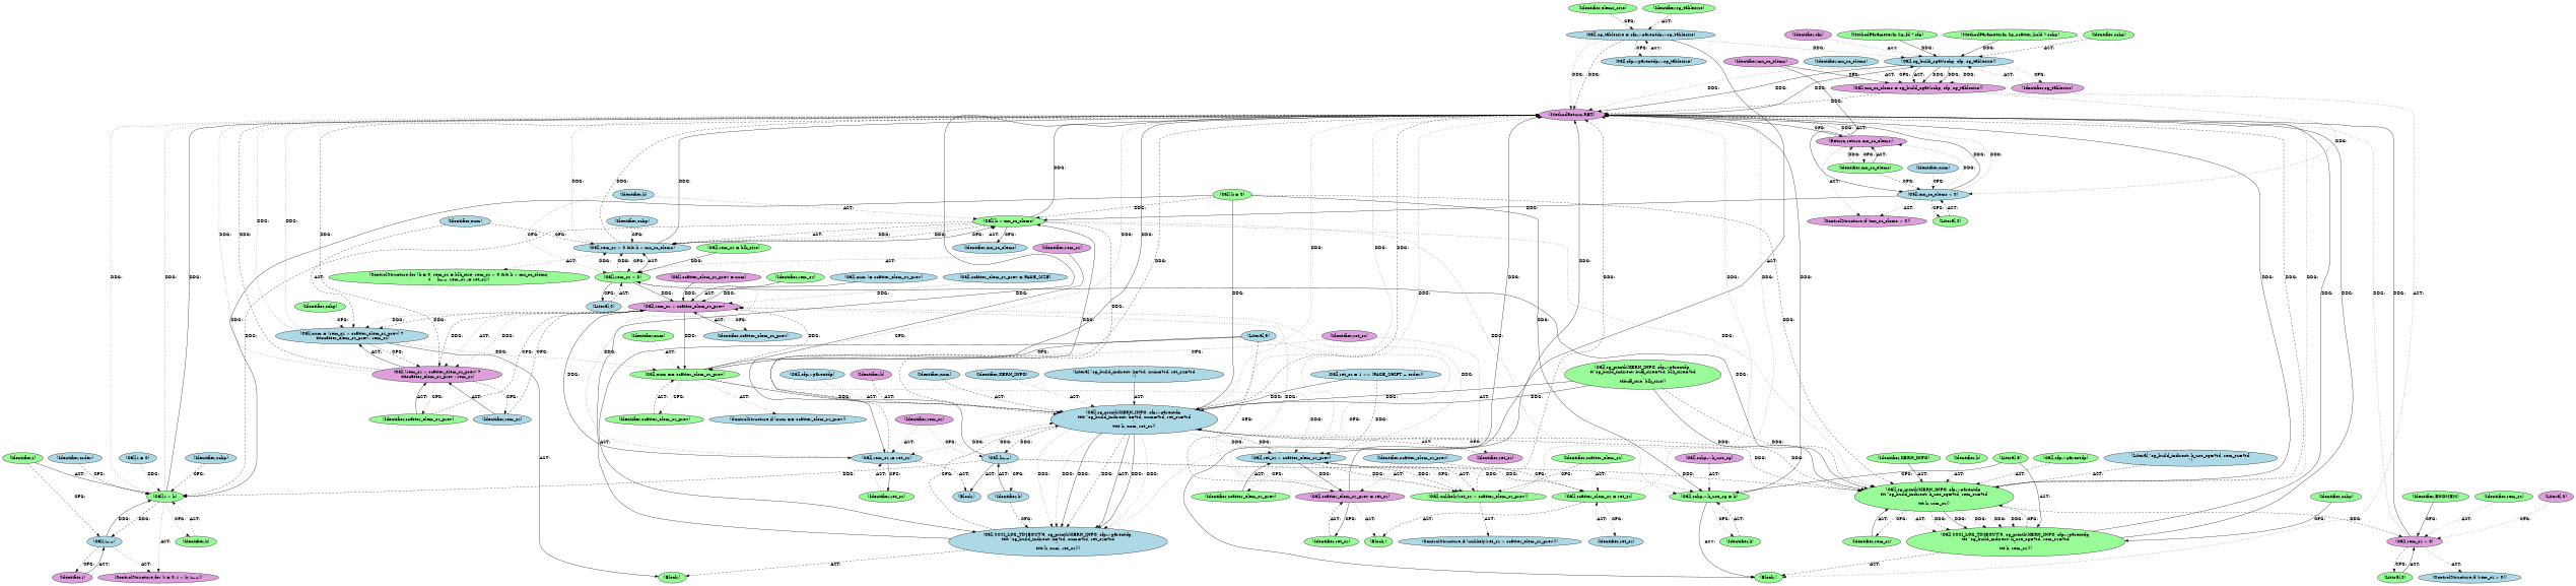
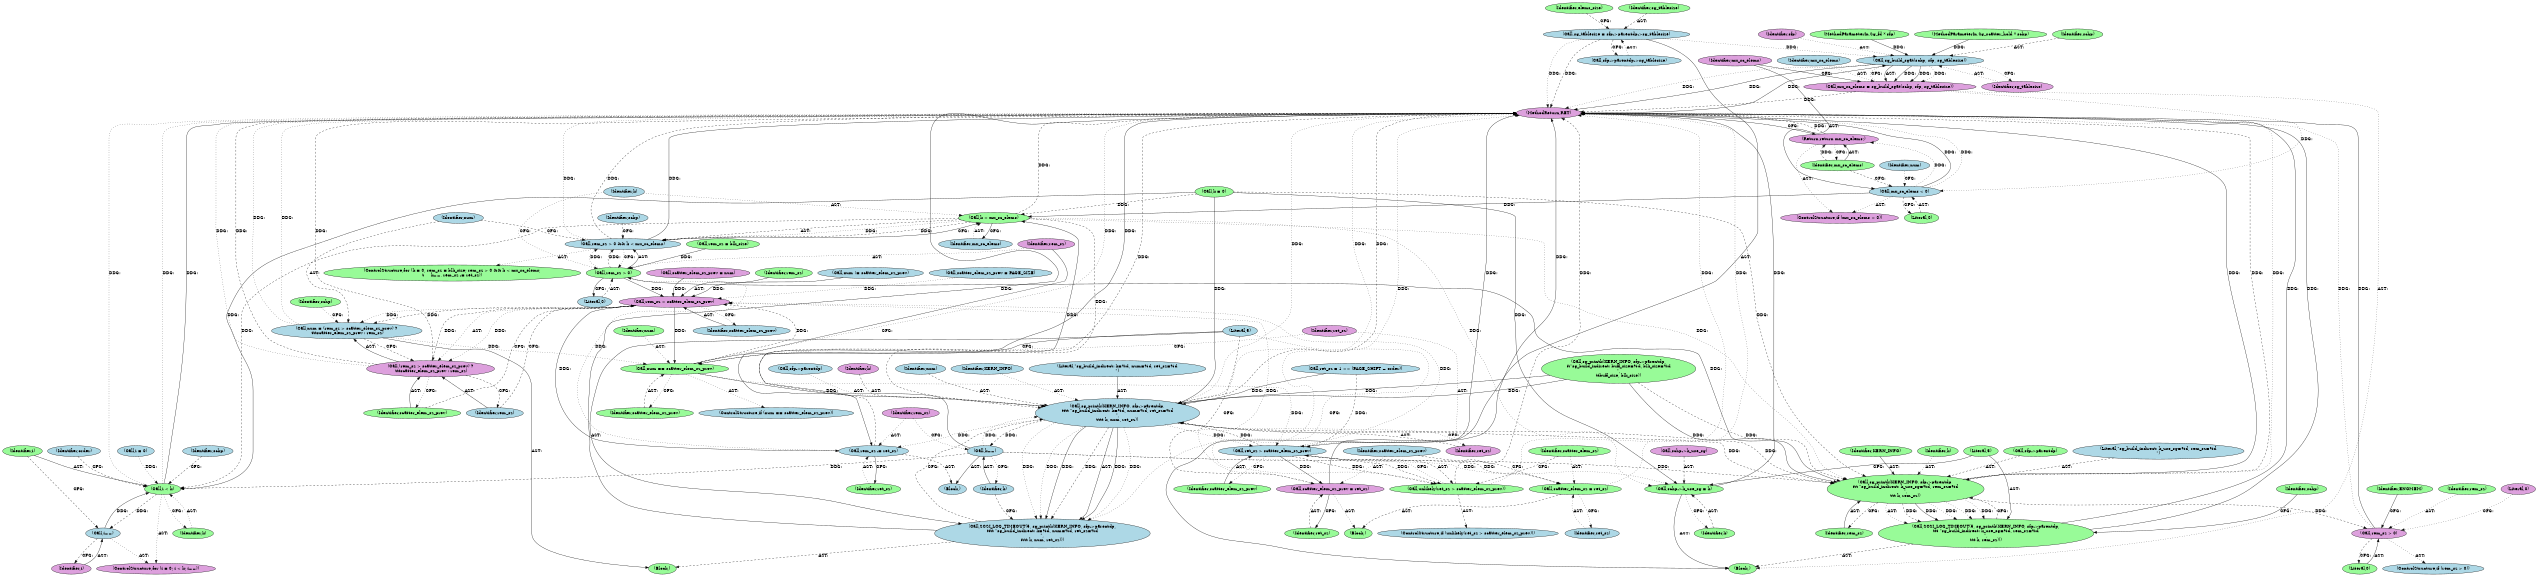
  digraph {
    node [fillcolor=palegreen style=filled]
    edge [style=dotted]
    n1 [fillcolor=lightblue label="(Call,sg_tablesize = sfp->parentdp->sg_tablesize)"]
    n2 [fillcolor=lightblue label="(Call,sg_build_sgat(schp, sfp, sg_tablesize))"]
    n3 [label="(Block,)"]
    n4 [fillcolor=lightblue label="(Call,sfp->parentdp->sg_tablesize)"]
    n5 [fillcolor=plum label="(MethodReturn,RET)"]
    n6 [fillcolor=plum label="(Call,mx_sc_elems = sg_build_sgat(schp, sfp, sg_tablesize))"]
    n7 [fillcolor=plum label="(Identifier,sg_tablesize)"]
    n8 [fillcolor=plum label="(Return,return mx_sc_elems;)"]
    n9 [fillcolor=lightblue label="(Call,mx_sc_elems < 0)"]
    n10 [label="(Call,k < mx_sc_elems)"]
    n11 [fillcolor=plum label="(ControlStructure,if (mx_sc_elems < 0))"]
    n12 [label="(Literal,0)"]
    n13 [label="(Identifier,mx_sc_elems)"]
    n14 [fillcolor=lightblue label="(Call,rem_sz > 0 && k < mx_sc_elems)"]
    n15 [fillcolor=lightblue label="(Call,sg_printk(KERN_INFO, sfp->parentdp,\n\t\t\t\t \"sg_build_indirect: k=%d, num=%d, ret_sz=%d\n\",\n\t\t\t\t k, num, ret_sz))"]
    n16 [label="(Call,schp->k_use_sg = k)"]
    n17 [label="(Call,sg_printk(KERN_INFO, sfp->parentdp,\n\t\t\t \"sg_build_indirect: k_use_sg=%d, rem_sz=%d\n\",\n\t\t\t k, rem_sz))"]
    n18 [label="(Call,i < k)"]
    n19 [fillcolor=lightblue label="(Identifier,mx_sc_elems)"]
    n20 [label="(Call,rem_sz > 0)"]
    n21 [label="(ControlStructure,for (k = 0, rem_sz = blk_size; rem_sz > 0 && k < mx_sc_elems;\n\t     k++, rem_sz -= ret_sz))"]
    n22 [fillcolor=lightblue label="(Call,k++)"]
    n23 [fillcolor=lightblue label="(Call,rem_sz -= ret_sz)"]
    n24 [fillcolor=lightblue label="(Call,ret_sz > scatter_elem_sz_prev)"]
    n25 [fillcolor=lightblue label="(Call,SCSI_LOG_TIMEOUT(5, sg_printk(KERN_INFO, sfp->parentdp,\n\t\t\t\t \"sg_build_indirect: k=%d, num=%d, ret_sz=%d\n\",\n\t\t\t\t k, num, ret_sz)))"]
    n26 [fillcolor=plum label="(Identifier,ret_sz)"]
    n27 [label="(Identifier,k)"]
    n28 [label="(Call,SCSI_LOG_TIMEOUT(5, sg_printk(KERN_INFO, sfp->parentdp,\n\t\t\t \"sg_build_indirect: k_use_sg=%d, rem_sz=%d\n\",\n\t\t\t k, rem_sz)))"]
    n29 [fillcolor=plum label="(Call,rem_sz > 0)"]
    n30 [label="(Identifier,rem_sz)"]
    n31 [fillcolor=lightblue label="(Call,i++)"]
    n32 [fillcolor=plum label="(ControlStructure,for (i = 0; i < k; i++))"]
    n33 [label="(Identifier,k)"]
    n34 [fillcolor=plum label="(Call,rem_sz > scatter_elem_sz_prev)"]
    n35 [fillcolor=lightblue label="(Literal,0)"]
    n36 [fillcolor=lightblue label="(Block,)"]
    n37 [fillcolor=lightblue label="(Identifier,k)"]
    n38 [label="(Identifier,ret_sz)"]
    n39 [label="(Call,unlikely(ret_sz > scatter_elem_sz_prev))"]
    n40 [label="(Call,scatter_elem_sz = ret_sz)"]
    n41 [fillcolor=plum label="(Call,scatter_elem_sz_prev = ret_sz)"]
    n42 [label="(Identifier,scatter_elem_sz_prev)"]
    n43 [label="(Block,)"]
    n44 [label="(Literal,0)"]
    n45 [fillcolor=lightblue label="(ControlStructure,if (rem_sz > 0))"]
    n46 [fillcolor=plum label="(Identifier,i)"]
    n47 [fillcolor=lightblue label="(Call,num = (rem_sz > scatter_elem_sz_prev) ?\n \t\t\tscatter_elem_sz_prev : rem_sz)"]
    n48 [label="(Call,num == scatter_elem_sz_prev)"]
    n49 [fillcolor=plum label="(Call,(rem_sz > scatter_elem_sz_prev) ?\n \t\t\tscatter_elem_sz_prev : rem_sz)"]
    n50 [fillcolor=lightblue label="(Identifier,scatter_elem_sz_prev)"]
    n51 [label="(Identifier,scatter_elem_sz_prev)"]
    n52 [fillcolor=lightblue label="(ControlStructure,if (num == scatter_elem_sz_prev))"]
    n53 [label="(Identifier,scatter_elem_sz_prev)"]
    n54 [fillcolor=lightblue label="(Identifier,rem_sz)"]
    n55 [fillcolor=lightblue label="(ControlStructure,if (unlikely(ret_sz > scatter_elem_sz_prev)))"]
    n56 [fillcolor=lightblue label="(Identifier,ret_sz)"]
    n57 [label="(Block,)"]
    n58 [label="(Identifier,ret_sz)"]
    n59 [label="(Identifier,i)"]
    n60 [label="(Identifier,KERN_INFO)"]
    n61 [fillcolor=plum label="(Identifier,mx_sc_elems)"]
    n62 [fillcolor=lightblue label="(Identifier,k)"]
    n63 [label="(Identifier,rem_sz)"]
    n64 [fillcolor=lightblue label="(Identifier,num)"]
    n65 [fillcolor=lightblue label="(Identifier,order)"]
    n66 [label="(Literal,5)"]
    n67 [label="(Identifier,num)"]
    n68 [fillcolor=plum label="(Identifier,rem_sz)"]
    n69 [fillcolor=lightblue label="(Identifier,num)"]
    n70 [label="(Identifier,ENOMEM)"]
    n71 [fillcolor=plum label="(Identifier,sfp)"]
    n72 [label="(Identifier,rem_sz)"]
    n73 [label="(Identifier,elems_size)"]
    n74 [fillcolor=lightblue label="(Call,num != scatter_elem_sz_prev)"]
    n75 [fillcolor=plum label="(Call,schp->k_use_sg)"]
    n76 [fillcolor=lightblue label="(Identifier,schp)"]
    n77 [label="(Identifier,schp)"]
    n78 [label="(Identifier,k)"]
    n79 [fillcolor=lightblue label="(Identifier,KERN_INFO)"]
    n80 [label="(MethodParameterIn,Sg_fd * sfp)"]
    n81 [label="(MethodParameterIn,Sg_scatter_hold * schp)"]
    n82 [fillcolor=lightblue label="(Literal,\"sg_build_indirect: k=%d, num=%d, ret_sz=%d\n\")"]
    n83 [label="(Identifier,schp)"]
    n84 [fillcolor=lightblue label="(Call,i = 0)"]
    n85 [label="(Identifier,sg_tablesize)"]
    n86 [label="(Call,k = 0)"]
    n87 [fillcolor=lightblue label="(Call,scatter_elem_sz_prev = PAGE_SIZE)"]
    n88 [label="(Call,sg_printk(KERN_INFO, sfp->parentdp,\n\t\t\"sg_build_indirect: buff_size=%d, blk_size=%d\n\",\n\t\tbuff_size, blk_size))"]
    n89 [fillcolor=plum label="(Call,scatter_elem_sz_prev = num)"]
    n90 [fillcolor=lightblue label="(Call,ret_sz = 1 << (PAGE_SHIFT + order))"]
    n91 [fillcolor=plum label="(Identifier,rem_sz)"]
    n92 [fillcolor=lightblue label="(Call,sfp->parentdp)"]
    n93 [fillcolor=lightblue label="(Identifier,num)"]
    n94 [fillcolor=plum label="(Identifier,ret_sz)"]
    n95 [fillcolor=plum label="(Identifier,k)"]
    n96 [label="(Call,sfp->parentdp)"]
    n97 [fillcolor=plum label="(Literal,0)"]
    n98 [label="(Identifier,scatter_elem_sz)"]
    n99 [label="(Call,rem_sz = blk_size)"]
    n100 [fillcolor=lightblue label="(Identifier,mx_sc_elems)"]
    n101 [label="(Identifier,schp)"]
    n102 [fillcolor=lightblue label="(Identifier,scatter_elem_sz_prev)"]
    n103 [fillcolor=lightblue label="(Identifier,schp)"]
    n104 [fillcolor=lightblue label="(Literal,\"sg_build_indirect: k_use_sg=%d, rem_sz=%d\n\")"]
    n105 [fillcolor=lightblue label="(Literal,5)"]
    n1 -> n2 [label="DDG: "]
    n1 -> n3 [label="AST: " style=solid]
    n1 -> n4 [label="CFG: " style=dashed]
    n1 -> n5 [label="DDG: "]
    n1 -> n5 [label="DDG: " style=dashed]
    n2 -> n5 [label="DDG: " style=solid]
    n2 -> n5 [label="DDG: "]
    n2 -> n5 [label="DDG: " style=solid]
    n2 -> n6 [label="AST: " style=solid]
    n2 -> n6 [label="DDG: " style=solid]
    n2 -> n6 [label="DDG: " style=solid]
    n2 -> n6 [label="DDG: "]
    n2 -> n7 [label="CFG: "]
    n4 -> n1 [label="AST: "]
    n5 -> n8 [label="CFG: " style=solid]
    n6 -> n2 [label="CFG: "]
    n6 -> n3 [label="AST: "]
    n6 -> n5 [label="DDG: " style=dashed]
    n6 -> n9 [label="DDG: "]
    n7 -> n2 [label="AST: "]
    n8 -> n5 [label="DDG: " style=dashed]
    n8 -> n11 [label="AST: "]
    n8 -> n13 [label="CFG: "]
    n9 -> n5 [label="DDG: " style=solid]
    n9 -> n5 [label="DDG: "]
    n9 -> n8 [label="DDG: "]
    n9 -> n10 [label="DDG: " style=solid]
    n9 -> n11 [label="AST: "]
    n9 -> n12 [label="CFG: " style=dashed]
-   n10 -> n5 [label="DDG: " style=solid]
+   n10 -> n5 [label="DDG: " style=dashed]
    n10 -> n14 [label="AST: " style=dashed]
    n10 -> n14 [label="DDG: "]
    n10 -> n14 [label="DDG: " style=dashed]
    n10 -> n15 [label="DDG: " style=dashed]
    n10 -> n16 [label="DDG: "]
    n10 -> n17 [label="DDG: "]
    n10 -> n18 [label="DDG: " style=dashed]
    n10 -> n19 [label="CFG: " style=solid]
    n12 -> n9 [label="AST: " style=dashed]
    n13 -> n8 [label="AST: " style=solid]
    n13 -> n8 [label="DDG: " style=dashed]
    n13 -> n9 [label="CFG: " style=dashed]
    n14 -> n5 [label="DDG: " style=solid]
    n14 -> n5 [label="DDG: "]
    n14 -> n5 [label="DDG: " style=dashed]
    n14 -> n10 [label="CFG: " style=solid]
    n14 -> n20 [label="CFG: "]
    n14 -> n21 [label="AST: "]
    n15 -> n5 [label="DDG: "]
    n15 -> n5 [label="DDG: " style=dashed]
    n15 -> n5 [label="DDG: "]
    n15 -> n17 [label="DDG: " style=dashed]
    n15 -> n17 [label="DDG: " style=dashed]
    n15 -> n22 [label="DDG: " style=dashed]
    n15 -> n23 [label="DDG: "]
    n15 -> n24 [label="DDG: "]
    n15 -> n25 [label="AST: " style=solid]
    n15 -> n25 [label="DDG: " style=solid]
    n15 -> n25 [label="DDG: " style=solid]
    n15 -> n25 [label="DDG: "]
    n15 -> n25 [label="DDG: "]
    n15 -> n25 [label="DDG: "]
    n15 -> n25 [label="DDG: " style=dashed]
    n15 -> n26 [label="CFG: "]
    n16 -> n3 [label="AST: " style=solid]
    n16 -> n5 [label="DDG: " style=solid]
    n16 -> n27 [label="CFG: "]
    n17 -> n5 [label="DDG: " style=dashed]
    n17 -> n5 [label="DDG: "]
    n17 -> n5 [label="DDG: " style=solid]
    n17 -> n28 [label="AST: "]
    n17 -> n28 [label="DDG: " style=dashed]
    n17 -> n28 [label="DDG: " style=solid]
    n17 -> n28 [label="DDG: "]
    n17 -> n28 [label="DDG: "]
    n17 -> n28 [label="DDG: "]
    n17 -> n29 [label="DDG: " style=dashed]
    n17 -> n30 [label="CFG: " style=dashed]
    n18 -> n5 [label="DDG: " style=solid]
    n18 -> n5 [label="DDG: "]
    n18 -> n5 [label="DDG: "]
    n18 -> n31 [label="DDG: " style=dashed]
    n18 -> n32 [label="AST: "]
    n18 -> n33 [label="CFG: "]
    n19 -> n10 [label="AST: "]
    n20 -> n14 [label="AST: " style=solid]
    n20 -> n14 [label="DDG: "]
    n20 -> n14 [label="DDG: " style=dashed]
    n20 -> n17 [label="DDG: " style=solid]
    n20 -> n34 [label="DDG: " style=solid]
    n20 -> n35 [label="CFG: " style=solid]
    n22 -> n10 [label="DDG: " style=solid]
    n22 -> n15 [label="DDG: "]
    n22 -> n16 [label="DDG: "]
    n22 -> n17 [label="DDG: " style=dashed]
    n22 -> n18 [label="DDG: " style=dashed]
    n22 -> n36 [label="AST: " style=solid]
    n22 -> n37 [label="CFG: "]
    n23 -> n5 [label="DDG: " style=dashed]
    n23 -> n20 [label="DDG: "]
    n23 -> n36 [label="AST: " style=dashed]
    n23 -> n38 [label="CFG: " style=solid]
    n24 -> n5 [label="DDG: " style=solid]
    n24 -> n15 [label="DDG: " style=dashed]
    n24 -> n34 [label="DDG: "]
    n24 -> n39 [label="AST: " style=dashed]
    n24 -> n39 [label="DDG: " style=dashed]
    n24 -> n39 [label="DDG: " style=dashed]
    n24 -> n40 [label="DDG: " style=dashed]
    n24 -> n41 [label="DDG: " style=solid]
    n24 -> n42 [label="CFG: "]
    n25 -> n5 [label="DDG: "]
    n25 -> n5 [label="DDG: " style=solid]
    n25 -> n15 [label="CFG: " style=dashed]
    n25 -> n43 [label="AST: " style=dashed]
    n26 -> n15 [label="AST: " style=dashed]
    n27 -> n16 [label="AST: " style=dashed]
    n28 -> n3 [label="AST: " style=dashed]
    n28 -> n5 [label="DDG: " style=solid]
    n28 -> n5 [label="DDG: " style=solid]
    n28 -> n17 [label="CFG: " style=dashed]
    n29 -> n5 [label="DDG: " style=solid]
    n29 -> n5 [label="DDG: "]
    n29 -> n44 [label="CFG: " style=dashed]
    n29 -> n45 [label="AST: "]
    n30 -> n17 [label="AST: " style=solid]
    n31 -> n18 [label="DDG: " style=solid]
    n31 -> n32 [label="AST: "]
    n31 -> n46 [label="CFG: " style=dashed]
    n33 -> n18 [label="AST: "]
    n34 -> n23 [label="DDG: " style=solid]
    n34 -> n47 [label="DDG: " style=dashed]
    n34 -> n47 [label="DDG: "]
    n34 -> n48 [label="DDG: " style=solid]
    n34 -> n49 [label="AST: "]
    n34 -> n49 [label="DDG: "]
    n34 -> n49 [label="DDG: " style=dashed]
    n34 -> n50 [label="CFG: "]
    n35 -> n20 [label="AST: " style=dashed]
    n37 -> n22 [label="AST: " style=solid]
    n37 -> n25 [label="CFG: " style=dashed]
    n38 -> n23 [label="AST: "]
    n39 -> n5 [label="DDG: " style=dashed]
    n39 -> n5 [label="DDG: "]
    n39 -> n24 [label="CFG: "]
    n39 -> n55 [label="AST: " style=dashed]
    n40 -> n5 [label="DDG: "]
    n40 -> n56 [label="CFG: "]
    n40 -> n57 [label="AST: " style=dashed]
    n41 -> n5 [label="DDG: " style=solid]
    n41 -> n34 [label="DDG: "]
    n41 -> n57 [label="AST: "]
    n41 -> n58 [label="CFG: " style=solid]
    n42 -> n24 [label="AST: " style=solid]
    n44 -> n29 [label="AST: " style=solid]
    n46 -> n31 [label="AST: " style=solid]
    n47 -> n5 [label="DDG: "]
    n47 -> n5 [label="DDG: "]
    n47 -> n43 [label="AST: " style=solid]
    n47 -> n48 [label="DDG: "]
    n47 -> n49 [label="CFG: " style=dashed]
    n48 -> n5 [label="DDG: " style=solid]
    n48 -> n5 [label="DDG: "]
    n48 -> n15 [label="DDG: " style=solid]
    n48 -> n24 [label="DDG: "]
    n48 -> n34 [label="DDG: " style=dashed]
    n48 -> n51 [label="CFG: "]
    n48 -> n52 [label="AST: "]
    n49 -> n5 [label="DDG: " style=dashed]
    n49 -> n5 [label="DDG: "]
    n49 -> n5 [label="DDG: " style=dashed]
    n49 -> n47 [label="AST: " style=solid]
    n49 -> n53 [label="CFG: "]
    n49 -> n54 [label="CFG: " style=dashed]
    n50 -> n34 [label="AST: " style=solid]
    n51 -> n48 [label="AST: " style=dashed]
    n53 -> n34 [label="CFG: " style=dashed]
    n53 -> n49 [label="AST: " style=solid]
    n54 -> n34 [label="CFG: " style=dashed]
    n54 -> n49 [label="AST: " style=solid]
    n56 -> n40 [label="AST: "]
    n58 -> n41 [label="AST: " style=dashed]
    n59 -> n18 [label="AST: " style=solid]
    n59 -> n31 [label="CFG: " style=dashed]
    n60 -> n17 [label="AST: " style=solid]
    n61 -> n6 [label="CFG: " style=solid]
    n61 -> n9 [label="AST: " style=solid]
    n62 -> n10 [label="AST: "]
    n62 -> n20 [label="CFG: "]
    n63 -> n34 [label="AST: " style=solid]
    n64 -> n15 [label="AST: " style=dashed]
    n65 -> n18 [label="CFG: " style=dashed]
    n66 -> n16 [label="CFG: " style=solid]
    n66 -> n28 [label="AST: " style=solid]
    n67 -> n48 [label="AST: "]
    n68 -> n20 [label="AST: "]
    n68 -> n23 [label="CFG: " style=solid]
    n69 -> n9 [label="CFG: "]
    n70 -> n29 [label="CFG: " style=solid]
    n71 -> n2 [label="AST: "]
    n72 -> n29 [label="AST: "]
    n73 -> n1 [label="CFG: " style=dashed]
    n74 -> n34 [label="DDG: " style=solid]
    n75 -> n16 [label="AST: " style=dashed]
    n76 -> n14 [label="CFG: " style=dashed]
    n77 -> n47 [label="CFG: "]
    n78 -> n17 [label="AST: "]
    n79 -> n15 [label="AST: "]
    n80 -> n2 [label="DDG: " style=solid]
    n81 -> n2 [label="DDG: " style=solid]
    n82 -> n15 [label="AST: " style=solid]
    n83 -> n28 [label="CFG: " style=solid]
    n84 -> n18 [label="DDG: "]
    n85 -> n1 [label="AST: " style=dashed]
    n86 -> n10 [label="DDG: " style=dashed]
    n86 -> n15 [label="DDG: " style=solid]
    n86 -> n16 [label="DDG: " style=solid]
    n86 -> n17 [label="DDG: " style=dashed]
    n86 -> n18 [label="DDG: " style=solid]
    n87 -> n34 [label="DDG: "]
    n88 -> n15 [label="DDG: " style=solid]
    n88 -> n15 [label="DDG: " style=solid]
    n88 -> n17 [label="DDG: " style=solid]
    n88 -> n17 [label="DDG: " style=dashed]
    n89 -> n34 [label="DDG: " style=solid]
    n90 -> n15 [label="DDG: " style=solid]
    n90 -> n24 [label="DDG: " style=dashed]
    n91 -> n22 [label="CFG: "]
    n91 -> n23 [label="AST: "]
    n92 -> n15 [label="AST: "]
    n93 -> n14 [label="CFG: " style=dashed]
    n93 -> n47 [label="AST: " style=dashed]
    n94 -> n24 [label="AST: "]
    n94 -> n48 [label="CFG: "]
    n95 -> n15 [label="AST: " style=dashed]
    n96 -> n17 [label="AST: " style=dashed]
    n97 -> n29 [label="CFG: "]
    n98 -> n39 [label="CFG: " style=dashed]
    n98 -> n40 [label="AST: "]
    n99 -> n20 [label="DDG: " style=solid]
    n100 -> n6 [label="AST: "]
    n101 -> n2 [label="AST: " style=dashed]
    n102 -> n40 [label="CFG: " style=dashed]
    n102 -> n41 [label="AST: "]
    n103 -> n18 [label="CFG: " style=dashed]
    n104 -> n17 [label="AST: " style=dashed]
    n105 -> n25 [label="AST: " style=solid]
    n105 -> n39 [label="CFG: "]
    n105 -> n41 [label="CFG: " style=dashed]
    n105 -> n48 [label="CFG: " style=solid]
  }
